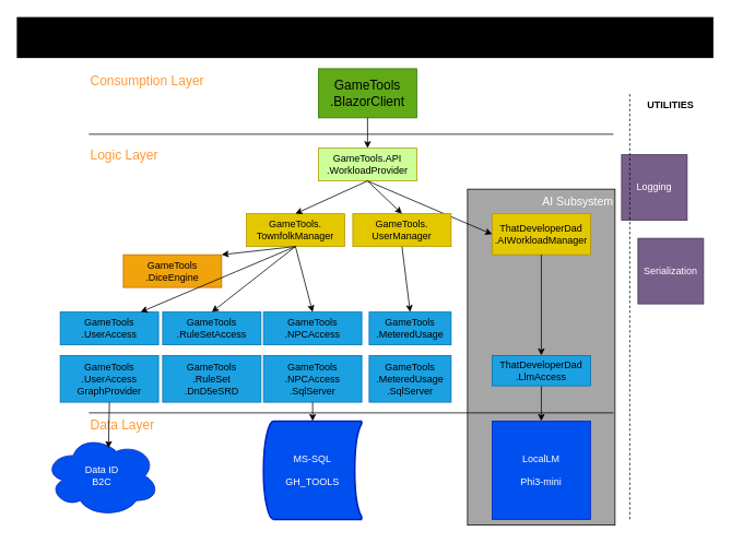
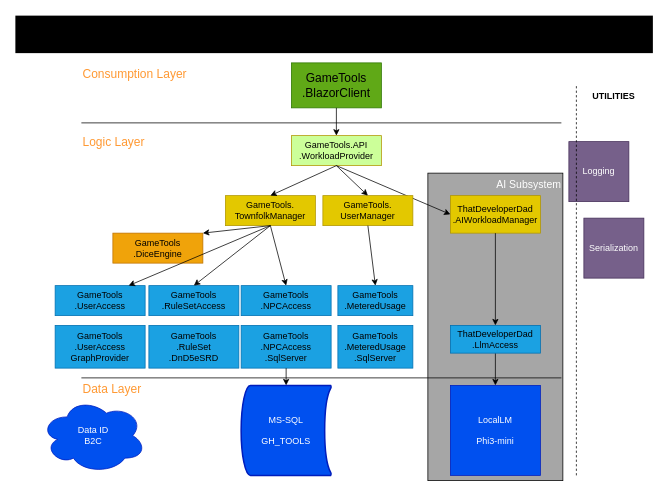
  <mxCell id="0" />
  <mxCell id="1" parent="0" />
  <mxCell id="2" value="AI Subsystem" style="rounded=0;whiteSpace=wrap;html=1;fillColor=#a6a6a6;align=right;verticalAlign=top;fontColor=#FFFFFF;fontSize=14;" parent="1" vertex="1"><mxGeometry x="570" y="230" width="180" height="410" as="geometry" /></mxCell>
  <mxCell id="3" value="&lt;font style=&quot;font-size: 18px;&quot;&gt;Townsfolk Generator - Static Architecture Diagram&lt;/font&gt;" style="text;html=1;align=center;verticalAlign=middle;whiteSpace=wrap;rounded=0;fillColor=#000000;" parent="1" vertex="1"><mxGeometry width="850" height="50" as="geometry" x="20" y="20" /></mxCell>
  <mxCell id="4" value="&lt;font color=&quot;#000000&quot; style=&quot;font-size: 16px;&quot;&gt;GameTools&lt;br&gt;.BlazorClient&lt;/font&gt;" style="rounded=0;whiteSpace=wrap;html=1;fillColor=#60a917;fontColor=#ffffff;strokeColor=#2D7600;" parent="1" vertex="1"><mxGeometry x="388" y="83" width="120" height="60" as="geometry" /></mxCell>
  <mxCell id="5" value="" style="endArrow=none;html=1;rounded=0;" parent="1" edge="1"><mxGeometry width="50" height="50" relative="1" as="geometry"><mxPoint x="108" y="163" as="sourcePoint" /><mxPoint x="748" y="163" as="targetPoint" /></mxGeometry></mxCell>
  <mxCell id="6" value="&lt;font color=&quot;#000000&quot;&gt;GameTools&lt;br&gt;.RuleSetAccess&lt;/font&gt;" style="rounded=0;whiteSpace=wrap;html=1;fillColor=#1ba1e2;fontColor=#ffffff;strokeColor=#006EAF;" parent="1" vertex="1"><mxGeometry x="198" y="380" width="120" height="40" as="geometry" /></mxCell>
  <mxCell id="7" value="&lt;font color=&quot;#000000&quot;&gt;GameTools&lt;br&gt;.NPCAccess&lt;/font&gt;" style="rounded=0;whiteSpace=wrap;html=1;fillColor=#1ba1e2;fontColor=#ffffff;strokeColor=#006EAF;" parent="1" vertex="1"><mxGeometry x="321" y="380" width="120" height="40" as="geometry" /></mxCell>
  <mxCell id="8" value="MS-SQL&lt;br&gt;&lt;br&gt;GH_TOOLS" style="strokeWidth=2;html=1;shape=mxgraph.flowchart.stored_data;whiteSpace=wrap;fillColor=#0050ef;fontColor=#ffffff;strokeColor=#001DBC;" parent="1" vertex="1"><mxGeometry x="321" y="513" width="120" height="120" as="geometry" /></mxCell>
  <mxCell id="9" value="GameTools.&lt;br&gt;TownfolkManager" style="rounded=0;whiteSpace=wrap;html=1;fillColor=#e3c800;fontColor=#000000;strokeColor=#B09500;" parent="1" vertex="1"><mxGeometry x="300" y="260" width="120" height="40" as="geometry" /></mxCell>
  <mxCell id="10" value="GameTools&lt;br&gt;.DiceEngine" style="rounded=0;whiteSpace=wrap;html=1;fillColor=#f0a30a;fontColor=#000000;strokeColor=#BD7000;" parent="1" vertex="1"><mxGeometry x="150" y="310" width="120" height="40" as="geometry" /></mxCell>
  <mxCell id="11" value="Logging" style="whiteSpace=wrap;html=1;aspect=fixed;fillColor=#76608a;fontColor=#ffffff;strokeColor=#432D57;" parent="1" vertex="1"><mxGeometry x="758" y="188" width="80" height="80" as="geometry" /></mxCell>
  <mxCell id="12" value="&lt;b&gt;UTILITIES&lt;/b&gt;" style="text;html=1;align=center;verticalAlign=middle;whiteSpace=wrap;rounded=0;" parent="1" vertex="1"><mxGeometry x="788" y="113" width="60" height="30" as="geometry" /></mxCell>
  <mxCell id="13" value="" style="endArrow=none;dashed=1;html=1;rounded=0;" parent="1" edge="1"><mxGeometry width="50" height="50" relative="1" as="geometry"><mxPoint x="768" y="633" as="sourcePoint" /><mxPoint x="768" y="113" as="targetPoint" /></mxGeometry></mxCell>
  <mxCell id="14" value="" style="endArrow=none;html=1;rounded=0;" parent="1" edge="1"><mxGeometry width="50" height="50" relative="1" as="geometry"><mxPoint x="108" y="503" as="sourcePoint" /><mxPoint x="748" y="503" as="targetPoint" /></mxGeometry></mxCell>
  <mxCell id="15" value="&lt;font style=&quot;font-size: 16px;&quot; color=&quot;#ff9933&quot;&gt;Consumption Layer&lt;/font&gt;" style="text;html=1;align=left;verticalAlign=middle;whiteSpace=wrap;rounded=0;" parent="1" vertex="1"><mxGeometry x="108" y="83" width="150" height="30" as="geometry" /></mxCell>
  <mxCell id="16" value="&lt;font style=&quot;font-size: 16px;&quot; color=&quot;#ff9933&quot;&gt;Logic Layer&lt;/font&gt;" style="text;html=1;align=left;verticalAlign=middle;whiteSpace=wrap;rounded=0;" parent="1" vertex="1"><mxGeometry x="108" y="173" width="150" height="30" as="geometry" /></mxCell>
  <mxCell id="17" value="&lt;font style=&quot;font-size: 16px;&quot; color=&quot;#ff9933&quot;&gt;Data Layer&lt;/font&gt;" style="text;html=1;align=left;verticalAlign=middle;whiteSpace=wrap;rounded=0;" parent="1" vertex="1"><mxGeometry x="108" y="503" width="150" height="30" as="geometry" /></mxCell>
  <mxCell id="18" style="edgeStyle=orthogonalEdgeStyle;rounded=0;orthogonalLoop=1;jettySize=auto;html=1;exitX=0.5;exitY=1;exitDx=0;exitDy=0;entryX=0.5;entryY=0;entryDx=0;entryDy=0;" parent="1" source="19" target="21" edge="1"><mxGeometry relative="1" as="geometry" /></mxCell>
  <mxCell id="19" value="&lt;font color=&quot;#000000&quot;&gt;ThatDeveloperDad&lt;br&gt;.LlmAccess&lt;/font&gt;" style="rounded=0;whiteSpace=wrap;html=1;fillColor=#1ba1e2;fontColor=#ffffff;strokeColor=#006EAF;" parent="1" vertex="1"><mxGeometry x="600" y="433" width="120" height="37" as="geometry" /></mxCell>
  <mxCell id="20" value="ThatDeveloperDad&lt;br&gt;.AIWorkloadManager" style="rounded=0;whiteSpace=wrap;html=1;fillColor=#e3c800;fontColor=#000000;strokeColor=#B09500;" parent="1" vertex="1"><mxGeometry x="600" y="260" width="120" height="50" as="geometry" /></mxCell>
  <mxCell id="21" value="LocalLM&lt;br&gt;&lt;br&gt;Phi3-mini" style="rounded=0;whiteSpace=wrap;html=1;fillColor=#0050ef;fontColor=#ffffff;strokeColor=#001DBC;" parent="1" vertex="1"><mxGeometry x="600" y="513" width="120" height="120" as="geometry" /></mxCell>
  <mxCell id="22" value="GameTools.API&lt;br&gt;.WorkloadProvider" style="rounded=0;whiteSpace=wrap;html=1;fillColor=#CCFF99;fontColor=#000000;strokeColor=#B09500;" parent="1" vertex="1"><mxGeometry x="388" y="180" width="120" height="40" as="geometry" /></mxCell>
  <mxCell id="23" value="Serialization" style="whiteSpace=wrap;html=1;aspect=fixed;fillColor=#76608a;fontColor=#ffffff;strokeColor=#432D57;" parent="1" vertex="1"><mxGeometry x="778" y="290" width="80" height="80" as="geometry" /></mxCell>
  <mxCell id="24" value="&lt;font color=&quot;#000000&quot;&gt;GameTools&lt;br&gt;.RuleSet&lt;br&gt;.DnD5eSRD&lt;/font&gt;" style="rounded=0;whiteSpace=wrap;html=1;fillColor=#1ba1e2;fontColor=#ffffff;strokeColor=#006EAF;" parent="1" vertex="1"><mxGeometry x="198" y="433" width="120" height="57" as="geometry" /></mxCell>
  <mxCell id="25" value="" style="endArrow=classic;html=1;rounded=0;exitX=0.5;exitY=1;exitDx=0;exitDy=0;entryX=0.5;entryY=0;entryDx=0;entryDy=0;" parent="1" source="4" target="22" edge="1"><mxGeometry width="50" height="50" relative="1" as="geometry"><mxPoint x="400" y="380" as="sourcePoint" /><mxPoint x="620" y="150" as="targetPoint" /></mxGeometry></mxCell>
  <mxCell id="26" value="" style="endArrow=classic;html=1;rounded=0;exitX=0.5;exitY=1;exitDx=0;exitDy=0;entryX=0;entryY=0.5;entryDx=0;entryDy=0;" parent="1" source="22" target="20" edge="1"><mxGeometry width="50" height="50" relative="1" as="geometry"><mxPoint x="400" y="370" as="sourcePoint" /><mxPoint x="450" y="320" as="targetPoint" /></mxGeometry></mxCell>
  <mxCell id="27" value="" style="endArrow=classic;html=1;rounded=0;exitX=0.5;exitY=1;exitDx=0;exitDy=0;entryX=0.5;entryY=0;entryDx=0;entryDy=0;" parent="1" source="22" target="9" edge="1"><mxGeometry width="50" height="50" relative="1" as="geometry"><mxPoint x="400" y="370" as="sourcePoint" /><mxPoint x="450" y="320" as="targetPoint" /></mxGeometry></mxCell>
  <mxCell id="28" value="" style="endArrow=classic;html=1;rounded=0;exitX=0.5;exitY=1;exitDx=0;exitDy=0;entryX=1;entryY=0;entryDx=0;entryDy=0;" parent="1" source="9" target="10" edge="1"><mxGeometry width="50" height="50" relative="1" as="geometry"><mxPoint x="400" y="370" as="sourcePoint" /><mxPoint x="250" y="330" as="targetPoint" /></mxGeometry></mxCell>
  <mxCell id="29" value="" style="endArrow=classic;html=1;rounded=0;exitX=0.5;exitY=1;exitDx=0;exitDy=0;entryX=0.5;entryY=0;entryDx=0;entryDy=0;" parent="1" source="9" target="6" edge="1"><mxGeometry width="50" height="50" relative="1" as="geometry"><mxPoint x="400" y="370" as="sourcePoint" /><mxPoint x="450" y="320" as="targetPoint" /></mxGeometry></mxCell>
  <mxCell id="30" value="" style="endArrow=classic;html=1;rounded=0;exitX=0.5;exitY=1;exitDx=0;exitDy=0;entryX=0.5;entryY=0;entryDx=0;entryDy=0;" parent="1" source="9" target="7" edge="1"><mxGeometry width="50" height="50" relative="1" as="geometry"><mxPoint x="400" y="370" as="sourcePoint" /><mxPoint x="450" y="320" as="targetPoint" /></mxGeometry></mxCell>
  <mxCell id="31" value="&lt;font color=&quot;#000000&quot;&gt;GameTools&lt;br&gt;.NPCAccess&lt;br&gt;.SqlServer&lt;/font&gt;" style="rounded=0;whiteSpace=wrap;html=1;fillColor=#1ba1e2;fontColor=#ffffff;strokeColor=#006EAF;" parent="1" vertex="1"><mxGeometry x="321" y="433" width="120" height="57" as="geometry" /></mxCell>
  <mxCell id="32" value="" style="endArrow=classic;html=1;rounded=0;exitX=0.5;exitY=1;exitDx=0;exitDy=0;entryX=0.5;entryY=0;entryDx=0;entryDy=0;" parent="1" source="20" target="19" edge="1"><mxGeometry width="50" height="50" relative="1" as="geometry"><mxPoint x="400" y="370" as="sourcePoint" /><mxPoint x="450" y="320" as="targetPoint" /></mxGeometry></mxCell>
  <mxCell id="33" style="edgeStyle=orthogonalEdgeStyle;rounded=0;orthogonalLoop=1;jettySize=auto;html=1;exitX=0.5;exitY=1;exitDx=0;exitDy=0;entryX=0.5;entryY=0;entryDx=0;entryDy=0;entryPerimeter=0;" parent="1" source="31" target="8" edge="1"><mxGeometry relative="1" as="geometry" /></mxCell>
  <mxCell id="34" value="&lt;font color=&quot;#000000&quot;&gt;GameTools&lt;br&gt;.UserAccess&lt;/font&gt;" style="rounded=0;whiteSpace=wrap;html=1;fillColor=#1ba1e2;fontColor=#ffffff;strokeColor=#006EAF;" parent="1" vertex="1"><mxGeometry x="73" y="380" width="120" height="40" as="geometry" /></mxCell>
  <mxCell id="35" value="&lt;font color=&quot;#000000&quot;&gt;GameTools&lt;br&gt;.UserAccess&lt;br&gt;GraphProvider&lt;/font&gt;" style="rounded=0;whiteSpace=wrap;html=1;fillColor=#1ba1e2;fontColor=#ffffff;strokeColor=#006EAF;" parent="1" vertex="1"><mxGeometry x="73" y="433" width="120" height="57" as="geometry" /></mxCell>
  <mxCell id="36" value="" style="endArrow=classic;html=1;rounded=0;exitX=0.5;exitY=1;exitDx=0;exitDy=0;entryX=0.817;entryY=0;entryDx=0;entryDy=0;entryPerimeter=0;" parent="1" source="9" target="34" edge="1"><mxGeometry width="50" height="50" relative="1" as="geometry"><mxPoint x="420" y="380" as="sourcePoint" /><mxPoint x="470" y="330" as="targetPoint" /></mxGeometry></mxCell>
  <mxCell id="37" value="Data ID&lt;div&gt;B2C&lt;/div&gt;" style="ellipse;shape=cloud;whiteSpace=wrap;html=1;fillColor=#0050ef;fontColor=#ffffff;strokeColor=#001DBC;" parent="1" vertex="1"><mxGeometry x="54" y="530" width="140" height="100" as="geometry" /></mxCell>
- <mxCell id="38" value="" style="endArrow=classic;html=1;rounded=0;entryX=0.557;entryY=0.16;entryDx=0;entryDy=0;entryPerimeter=0;exitX=0.5;exitY=1;exitDx=0;exitDy=0;" parent="1" source="35" target="37" edge="1"><mxGeometry width="50" height="50" relative="1" as="geometry"><mxPoint x="420" y="380" as="sourcePoint" /><mxPoint x="470" y="330" as="targetPoint" /></mxGeometry></mxCell>
  <mxCell id="39" value="&lt;font color=&quot;#000000&quot;&gt;GameTools&lt;br&gt;.MeteredUsage&lt;/font&gt;" style="rounded=0;whiteSpace=wrap;html=1;fillColor=#1ba1e2;fontColor=#ffffff;strokeColor=#006EAF;" parent="1" vertex="1"><mxGeometry x="450" y="380" width="100" height="40" as="geometry" /></mxCell>
  <mxCell id="40" value="&lt;font color=&quot;#000000&quot;&gt;GameTools&lt;br&gt;.MeteredUsage&lt;br&gt;.SqlServer&lt;/font&gt;" style="rounded=0;whiteSpace=wrap;html=1;fillColor=#1ba1e2;fontColor=#ffffff;strokeColor=#006EAF;" parent="1" vertex="1"><mxGeometry x="450" y="433" width="100" height="57" as="geometry" /></mxCell>
  <mxCell id="41" value="GameTools.&lt;br&gt;UserManager" style="rounded=0;whiteSpace=wrap;html=1;fillColor=#e3c800;fontColor=#000000;strokeColor=#B09500;" vertex="1" parent="1"><mxGeometry x="430" y="260" width="120" height="40" as="geometry" /></mxCell>
  <mxCell id="42" value="" style="endArrow=classic;html=1;rounded=0;entryX=0.5;entryY=0;entryDx=0;entryDy=0;exitX=0.5;exitY=1;exitDx=0;exitDy=0;" edge="1" parent="1" source="41" target="39"><mxGeometry width="50" height="50" relative="1" as="geometry"><mxPoint x="420" y="380" as="sourcePoint" /><mxPoint x="470" y="330" as="targetPoint" /></mxGeometry></mxCell>
  <mxCell id="43" value="" style="endArrow=classic;html=1;rounded=0;exitX=0.5;exitY=1;exitDx=0;exitDy=0;entryX=0.5;entryY=0;entryDx=0;entryDy=0;" edge="1" parent="1" source="22" target="41"><mxGeometry width="50" height="50" relative="1" as="geometry"><mxPoint x="420" y="380" as="sourcePoint" /><mxPoint x="470" y="330" as="targetPoint" /></mxGeometry></mxCell>
